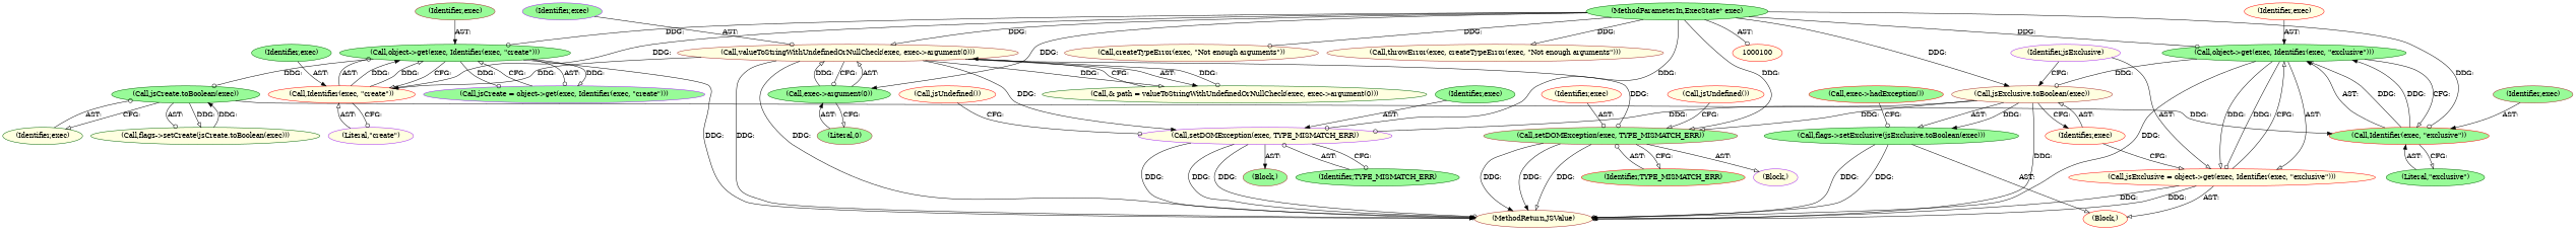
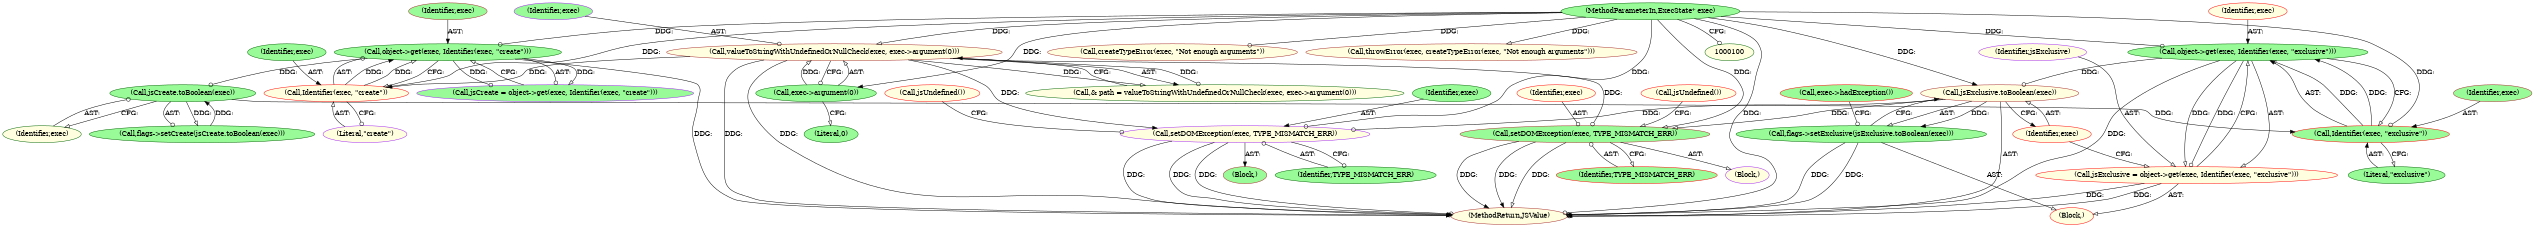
  digraph {
    node [color=darkgreen fillcolor=palegreen style=filled]
    edge [arrowhead=onormal]
    n1 [label="(Call,object->get(exec, Identifier(exec, \"exclusive\")))"]
    n2 [color=red label="(Call,Identifier(exec, \"exclusive\"))"]
    n3 [color=red fillcolor=lightyellow label="(Call,jsExclusive = object->get(exec, Identifier(exec, \"exclusive\")))"]
    n4 [color=brown fillcolor=lightyellow label="(Call,jsExclusive.toBoolean(exec))"]
    n5 [color=brown fillcolor=lightyellow label="(MethodReturn,JSValue)"]
    n6 [label="(Literal,\"exclusive\")"]
    n7 [color=red fillcolor=lightyellow label="(Block,)"]
    n8 [color=purple fillcolor=lightyellow label="(Call,setDOMException(exec, TYPE_MISMATCH_ERR))"]
    n9 [color=brown label="(Call,setDOMException(exec, TYPE_MISMATCH_ERR))"]
    n10 [label="(Call,flags->setExclusive(jsExclusive.toBoolean(exec)))"]
    n11 [color=red fillcolor=lightyellow label="(Identifier,exec)"]
    n12 [label="(Call,jsCreate.toBoolean(exec))"]
    n13 [fillcolor=lightyellow label="(Identifier,exec)"]
-   n14 [fillcolor=lightyellow label="(Call,flags->setCreate(jsCreate.toBoolean(exec)))"]
+   n14 [label="(Call,flags->setCreate(jsCreate.toBoolean(exec)))"]
    n15 [label="(Call,object->get(exec, Identifier(exec, \"create\")))"]
    n16 [color=red fillcolor=lightyellow label="(Call,Identifier(exec, \"create\"))"]
    n17 [color=purple label="(Call,jsCreate = object->get(exec, Identifier(exec, \"create\")))"]
    n18 [color=purple fillcolor=lightyellow label="(Literal,\"create\")"]
    n19 [color=brown fillcolor=lightyellow label="(Call,valueToStringWithUndefinedOrNullCheck(exec, exec->argument(0)))"]
    n20 [label="(Call,exec->argument(0))"]
    n21 [fillcolor=lightyellow label="(Call,& path = valueToStringWithUndefinedOrNullCheck(exec, exec->argument(0)))"]
-   n22 [color=brown label="(Literal,0)"]
+   n22 [label="(Literal,0)"]
    n23 [color=brown label="(Block,)"]
    n24 [label="(Identifier,TYPE_MISMATCH_ERR)"]
    n25 [color=red label="(Identifier,TYPE_MISMATCH_ERR)"]
    n26 [color=purple fillcolor=lightyellow label="(Block,)"]
    n27 [label="(MethodParameterIn,ExecState* exec)"]
    n28 [color=brown fillcolor=lightyellow label="(Call,createTypeError(exec, \"Not enough arguments\"))"]
    n29 [color=brown fillcolor=lightyellow label="(Call,throwError(exec, createTypeError(exec, \"Not enough arguments\")))"]
-   1000100 [color=red fillcolor=lightyellow]
+   1000100 [fillcolor=lightyellow]
    n31 [color=red fillcolor=lightyellow label="(Identifier,exec)"]
    n32 [color=brown label="(Identifier,exec)"]
    n33 [label="(Identifier,exec)"]
    n34 [color=purple fillcolor=lightyellow label="(Identifier,jsExclusive)"]
    n35 [color=purple label="(Identifier,exec)"]
    n36 [color=red fillcolor=lightyellow label="(Call,jsUndefined())"]
    n37 [color=red fillcolor=lightyellow label="(Call,jsUndefined())"]
    n38 [label="(Identifier,exec)"]
    n39 [color=brown label="(Identifier,exec)"]
    n40 [color=red fillcolor=lightyellow label="(Identifier,exec)"]
    n41 [color=red label="(Call,exec->hadException())"]
    n1 -> n2 [label="CFG: "]
    n1 -> n3 [label="AST: "]
    n1 -> n3 [arrowhead=odot label="DDG: "]
    n1 -> n3 [label="DDG: "]
    n1 -> n4 [arrowhead=odot label="DDG: "]
    n1 -> n5 [arrowhead=odot label="DDG: "]
    n2 -> n1 [arrowhead=normal label="AST: "]
    n2 -> n1 [label="DDG: "]
    n2 -> n1 [arrowhead=normal label="DDG: "]
    n2 -> n6 [label="CFG: "]
    n3 -> n1 [label="CFG: "]
    n3 -> n5 [arrowhead=normal label="DDG: "]
    n3 -> n5 [arrowhead=odot label="DDG: "]
    n3 -> n7 [label="AST: "]
-   n4 -> n5 [arrowhead=odot label="DDG: "]
+   n4 -> n5 [arrowhead=odot label="AST: "]
    n4 -> n8 [arrowhead=odot label="DDG: "]
    n4 -> n9 [label="DDG: "]
    n4 -> n10 [label="AST: "]
    n4 -> n10 [arrowhead=normal label="DDG: "]
    n4 -> n11 [arrowhead=normal label="CFG: "]
    n6 -> n2 [arrowhead=normal label="AST: "]
    n8 -> n5 [arrowhead=odot label="DDG: "]
    n8 -> n5 [arrowhead=normal label="DDG: "]
    n8 -> n5 [label="DDG: "]
    n8 -> n23 [arrowhead=normal label="AST: "]
    n8 -> n24 [arrowhead=odot label="CFG: "]
    n9 -> n5 [label="DDG: "]
    n9 -> n5 [arrowhead=normal label="DDG: "]
    n9 -> n5 [arrowhead=normal label="DDG: "]
    n9 -> n25 [label="CFG: "]
    n9 -> n26 [label="AST: "]
-   n34 -> n4 [arrowhead=normal label="CFG: "]
+   n10 -> n4 [arrowhead=normal label="CFG: "]
    n10 -> n5 [arrowhead=normal label="DDG: "]
    n10 -> n5 [arrowhead=odot label="DDG: "]
    n10 -> n7 [label="AST: "]
    n11 -> n3 [label="CFG: "]
    n11 -> n4 [label="AST: "]
    n12 -> n2 [arrowhead=normal label="DDG: "]
    n12 -> n13 [label="CFG: "]
    n12 -> n14 [arrowhead=odot label="AST: "]
    n12 -> n14 [label="DDG: "]
    n13 -> n12 [arrowhead=odot label="AST: "]
    n14 -> n12 [arrowhead=normal label="DDG: "]
    n15 -> n5 [arrowhead=normal label="DDG: "]
    n15 -> n12 [arrowhead=odot label="DDG: "]
    n15 -> n16 [label="CFG: "]
    n15 -> n17 [arrowhead=odot label="AST: "]
    n15 -> n17 [label="DDG: "]
    n15 -> n17 [arrowhead=odot label="DDG: "]
    n16 -> n15 [arrowhead=odot label="AST: "]
    n16 -> n15 [arrowhead=normal label="DDG: "]
    n16 -> n15 [label="DDG: "]
    n16 -> n18 [arrowhead=odot label="CFG: "]
    n17 -> n15 [label="CFG: "]
    n18 -> n16 [label="AST: "]
    n19 -> n5 [arrowhead=normal label="DDG: "]
    n19 -> n5 [arrowhead=odot label="DDG: "]
    n19 -> n8 [arrowhead=normal label="DDG: "]
    n19 -> n9 [arrowhead=odot label="DDG: "]
    n19 -> n16 [arrowhead=normal label="DDG: "]
    n19 -> n20 [arrowhead=odot label="CFG: "]
    n19 -> n21 [arrowhead=normal label="AST: "]
    n19 -> n21 [arrowhead=odot label="DDG: "]
    n19 -> n21 [label="DDG: "]
    n20 -> n19 [label="AST: "]
    n20 -> n19 [label="DDG: "]
    n20 -> n22 [label="CFG: "]
    n21 -> n19 [arrowhead=normal label="CFG: "]
-   n22 -> n20 [arrowhead=normal label="AST: "]
    n24 -> n8 [arrowhead=odot label="AST: "]
    n25 -> n9 [arrowhead=odot label="AST: "]
    n27 -> n1 [arrowhead=odot label="DDG: "]
    n27 -> n2 [arrowhead=odot label="DDG: "]
    n27 -> n4 [arrowhead=normal label="DDG: "]
+   n27 -> n5 [arrowhead=odot label="DDG: "]
    n27 -> n8 [arrowhead=odot label="DDG: "]
    n27 -> n9 [label="DDG: "]
    n27 -> n15 [arrowhead=odot label="DDG: "]
    n27 -> n16 [label="DDG: "]
    n27 -> n19 [label="DDG: "]
    n27 -> n20 [arrowhead=normal label="DDG: "]
    n27 -> n28 [arrowhead=odot label="DDG: "]
    n27 -> n29 [label="DDG: "]
-   n27 -> 1000100 [arrowhead=odot label="AST: "]
+   n27 -> 1000100 [arrowhead=odot label="CFG: "]
    n31 -> n1 [arrowhead=normal label="AST: "]
    n32 -> n2 [arrowhead=normal label="AST: "]
    n33 -> n8 [arrowhead=normal label="AST: "]
    n34 -> n3 [label="AST: "]
    n35 -> n19 [arrowhead=odot label="AST: "]
    n36 -> n8 [arrowhead=odot label="CFG: "]
    n37 -> n9 [label="CFG: "]
    n38 -> n16 [arrowhead=normal label="AST: "]
    n39 -> n15 [arrowhead=normal label="AST: "]
    n40 -> n9 [arrowhead=odot label="AST: "]
    n41 -> n10 [arrowhead=odot label="CFG: "]
  }
